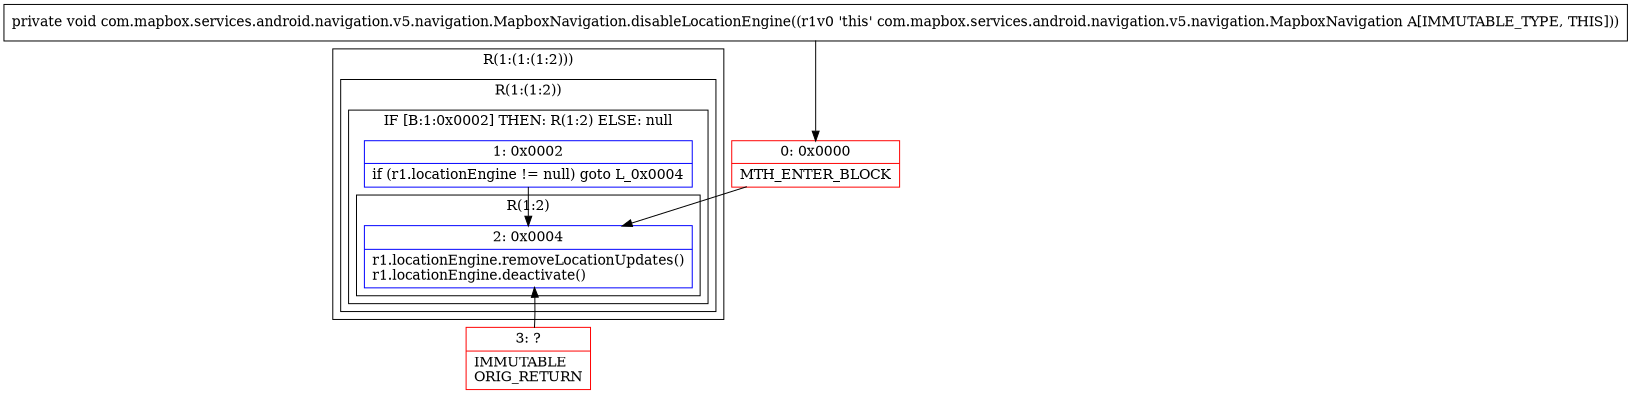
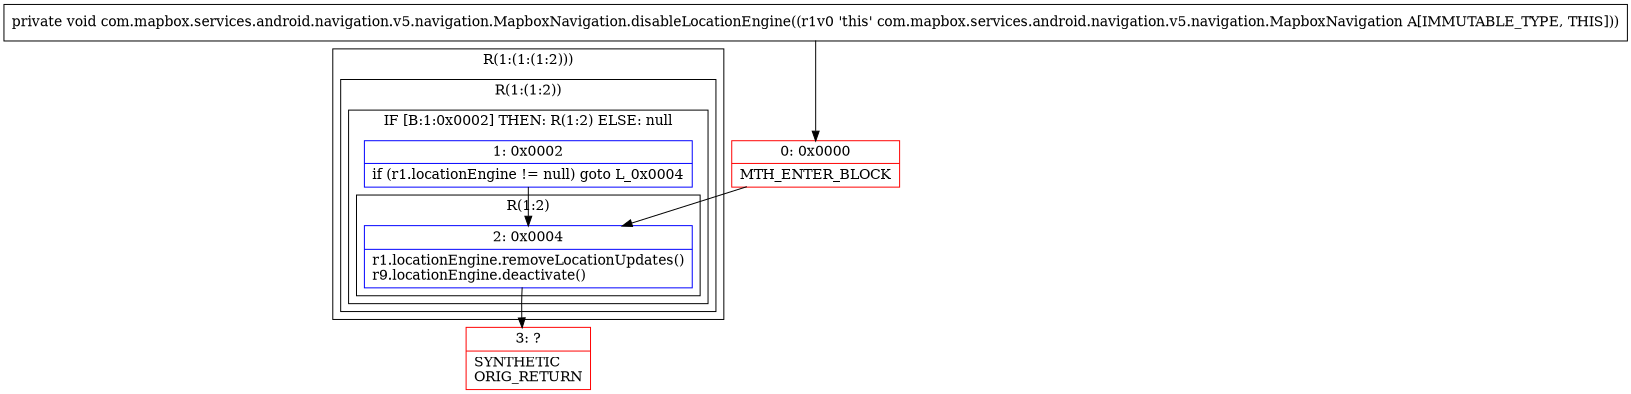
  digraph {
    node [color=blue shape=record]
-   n1 [label="{2\:\ 0x0004|r1.locationEngine.removeLocationUpdates()\lr1.locationEngine.deactivate()\l}"]
+   n1 [label="{2\:\ 0x0004|r1.locationEngine.removeLocationUpdates()\lr9.locationEngine.deactivate()\l}"]
    n2 [label="{1\:\ 0x0002|if (r1.locationEngine != null) goto L_0x0004\l}"]
-   n3 [color=red label="{3\:\ ?|IMMUTABLE\lORIG_RETURN\l}"]
+   n3 [color=red label="{3\:\ ?|SYNTHETIC\lORIG_RETURN\l}"]
    n4 [color=red label="{0\:\ 0x0000|MTH_ENTER_BLOCK\l}"]
    n5 [label="{private void com.mapbox.services.android.navigation.v5.navigation.MapboxNavigation.disableLocationEngine((r1v0 'this' com.mapbox.services.android.navigation.v5.navigation.MapboxNavigation A[IMMUTABLE_TYPE, THIS])) }" color=""]
    subgraph cluster_1 {
      label="R(1:(1:(1:2)))"
      subgraph cluster_2 {
        label="R(1:(1:2))"
        subgraph cluster_3 {
          label="IF [B:1:0x0002] THEN: R(1:2) ELSE: null"
          n2
          subgraph cluster_4 {
            label="R(1:2)"
            n1
          }
        }
      }
    }
-   n3 -> n1
+   n1 -> n3
    n2 -> n1
    n4 -> n1
    n5 -> n4
  }
